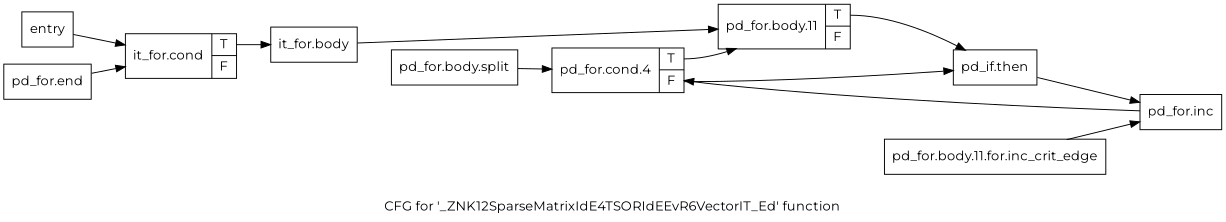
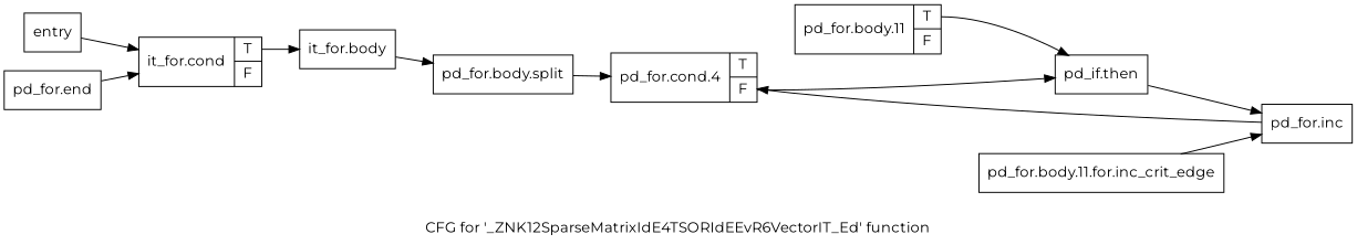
  digraph {
    fontname=Montserrat
    label="CFG for '_ZNK12SparseMatrixIdE4TSORIdEEvR6VectorIT_Ed' function"
    rankdir=LR
    node [fontname=Montserrat shape=record]
    edge [fontname=Montserrat]
    n1 [label="{entry}"]
    n2 [label="{it_for.cond|{<s0>T|<s1>F}}"]
    n3 [label="{it_for.body}"]
    n4 [label="{pd_for.body.split}"]
    n5 [label="{pd_for.cond.4|{<s0>T|<s1>F}}"]
    n6 [label="{pd_for.body.11|{<s0>T|<s1>F}}"]
    n7 [label="{pd_if.then}"]
    n8 [label="{pd_for.end}"]
    n9 [label="{pd_for.inc}"]
    n10 [label="{pd_for.body.11.for.inc_crit_edge}"]
    n1 -> n2
    n2 -> n3 [tailport=s0]
-   n3 -> n6
+   n3 -> n4
    n4 -> n5
-   n5 -> n6 [tailport=s0]
    n5 -> n7 [tailport=s1]
    n6 -> n7 [tailport=s0]
    n7 -> n9
    n8 -> n2
    n9 -> n5
    n10 -> n9
  }
